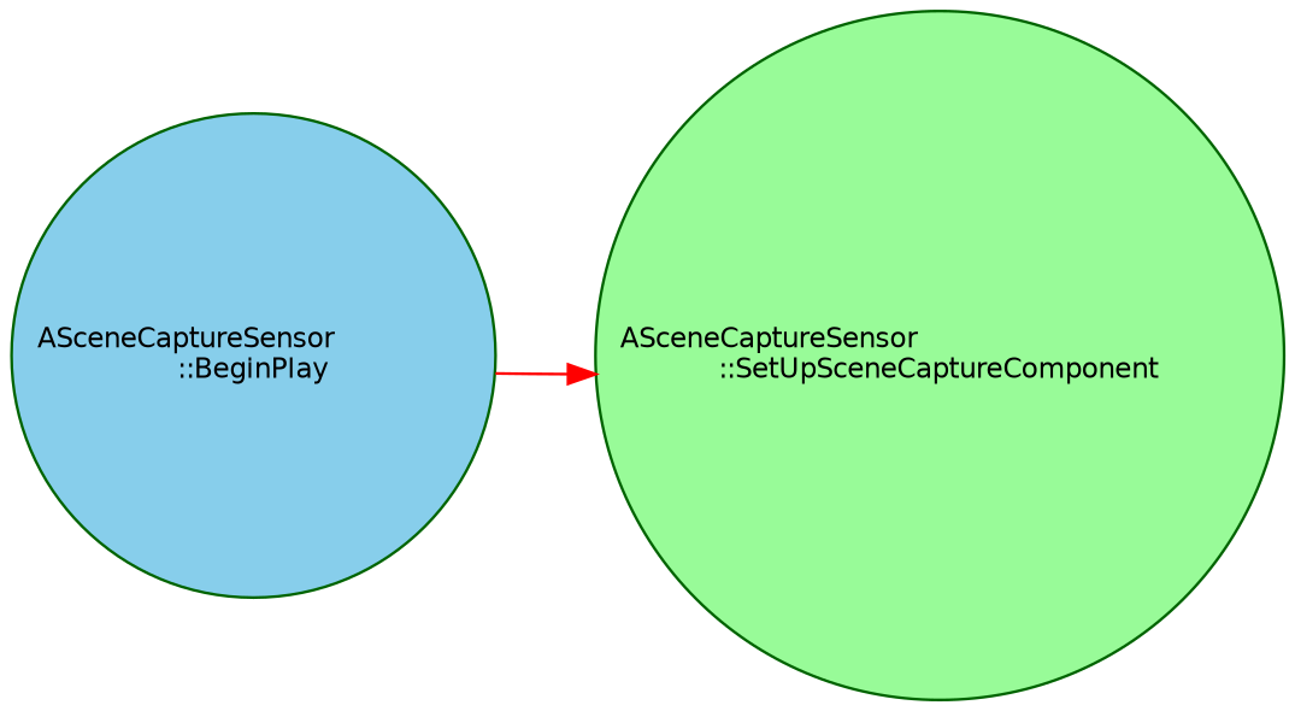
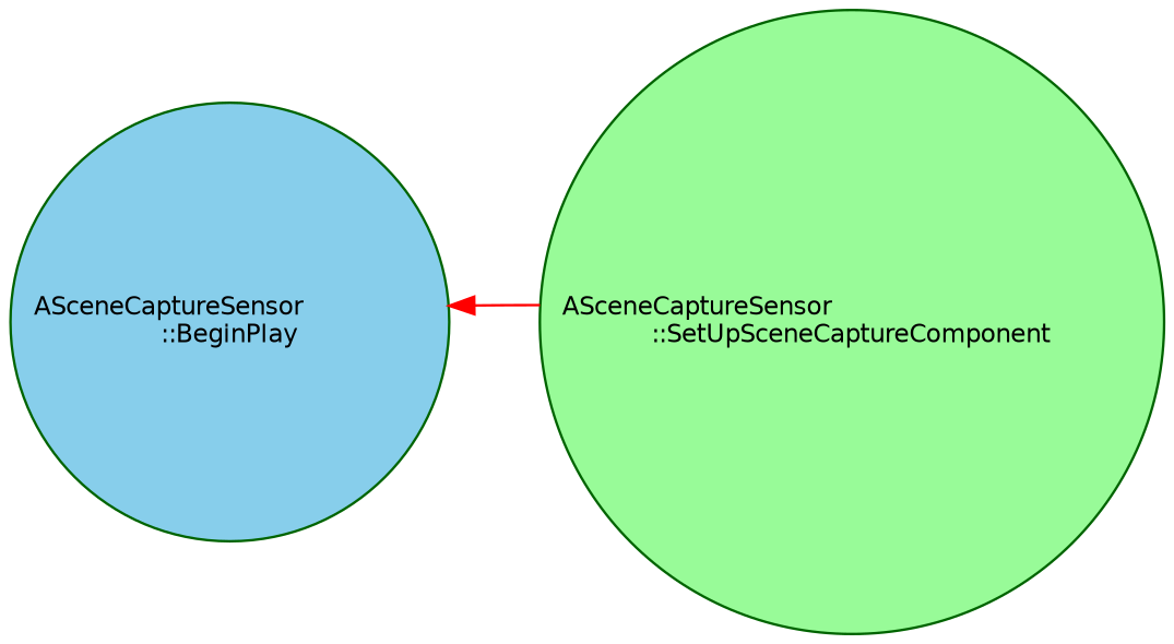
  digraph {
    rankdir=RL
    node [color=darkgreen fontname=Helvetica fontsize=10 shape=circle style=filled]
    n1 [fillcolor=palegreen fontcolor=black height=0.2 label="ASceneCaptureSensor\l::SetUpSceneCaptureComponent" width=0.4]
    n2 [fillcolor=skyblue height=0.2 label="ASceneCaptureSensor\l::BeginPlay" width=0.4]
-   n1 -> n2 [color=red dir=back fontname=Helvetica fontsize=10 labelfontname=Helvetica labelfontsize=10 style=solid]
+   n2 -> n1 [color=red dir=back fontname=Helvetica fontsize=10 labelfontname=Helvetica labelfontsize=10 style=solid]
  }
